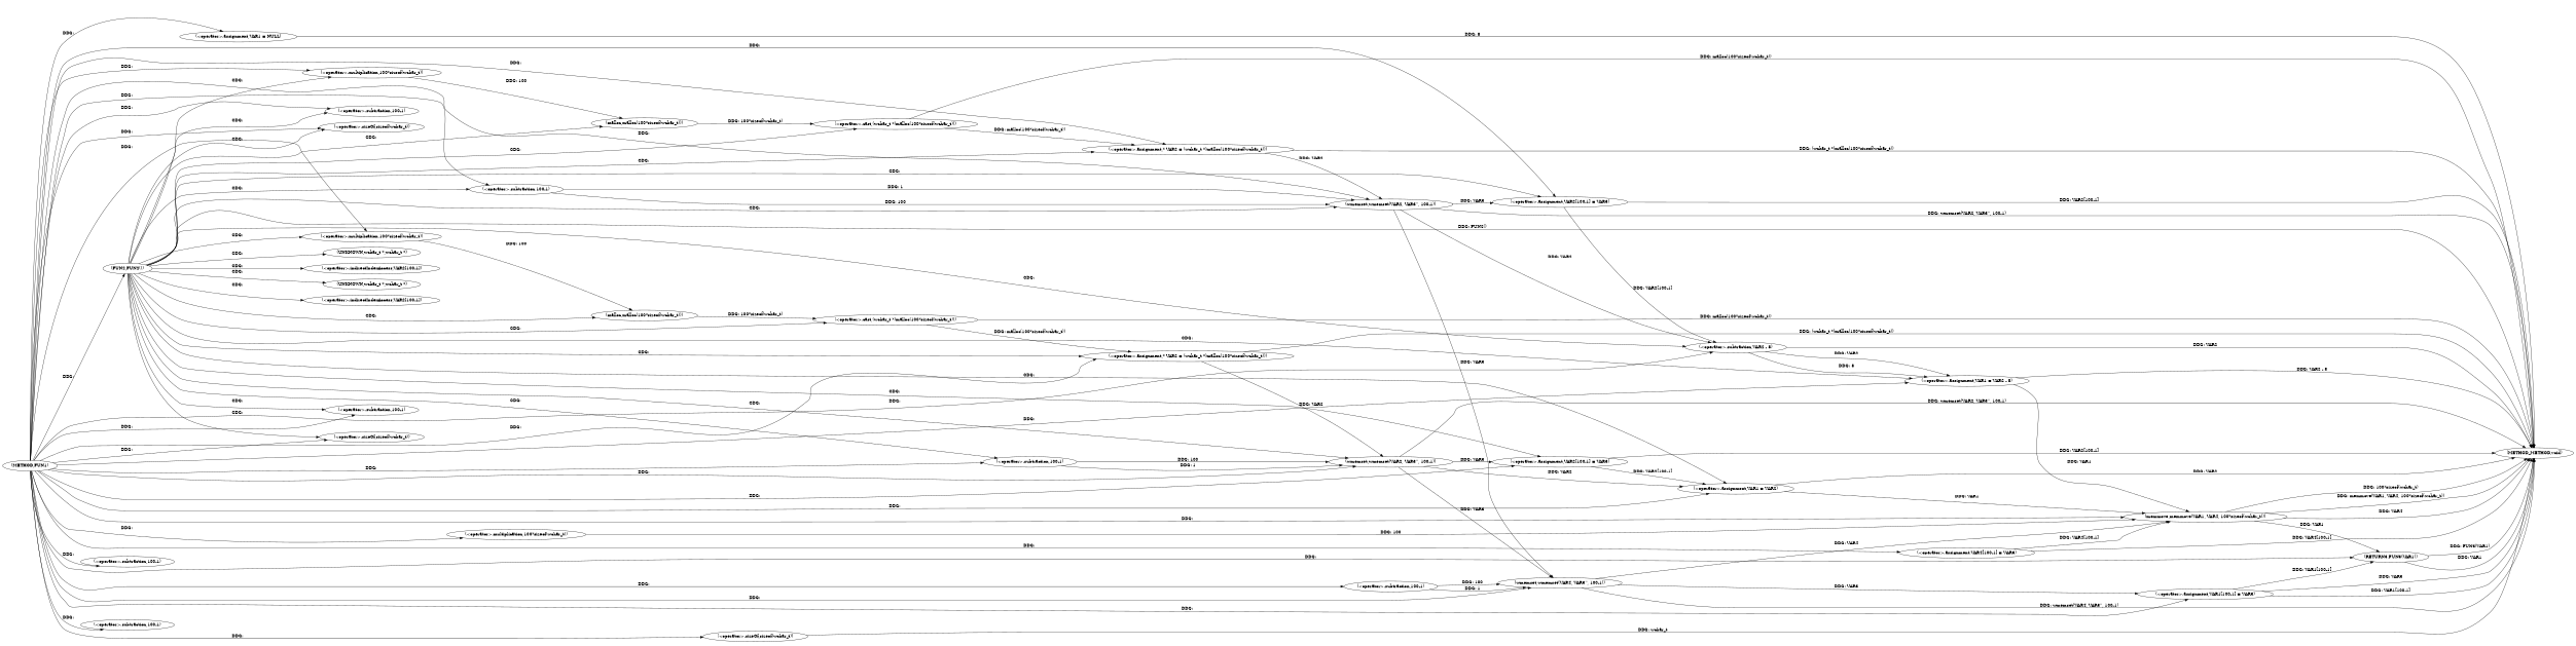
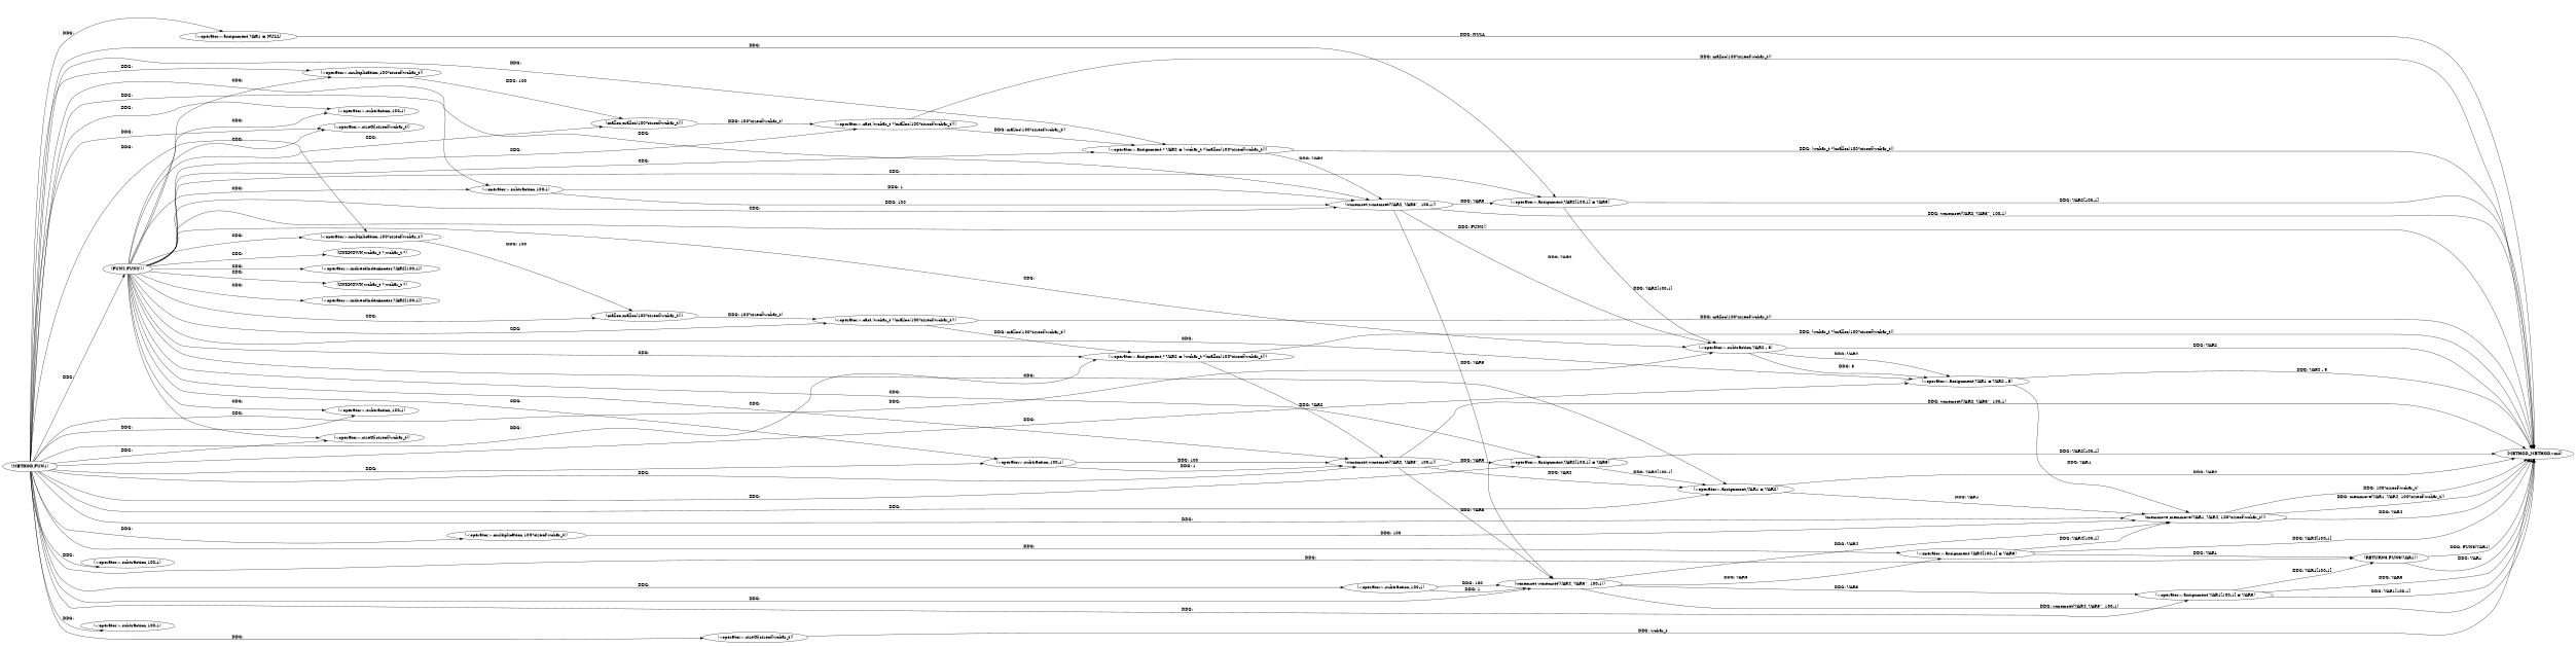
  digraph {
    fontname="DejaVu Serif"
    rankdir=LR
    node [fontname="DejaVu Serif"]
    edge [fontname="DejaVu Serif"]
    n1 [label="(METHOD,FUN1)"]
    n2 [label="(<operator>.assignment,VAR1 = NULL)"]
    n3 [label="(FUN2,FUN2())"]
    n4 [label="(<operator>.assignment,* VAR2 = (wchar_t *)malloc(100*sizeof(wchar_t)))"]
    n5 [label="(<operator>.multiplication,100*sizeof(wchar_t))"]
    n6 [label="(<operator>.sizeOf,sizeof(wchar_t))"]
    n7 [label="(wmemset,wmemset(VAR2, VAR3'', 100-1))"]
    n8 [label="(<operator>.subtraction,100-1)"]
    n9 [label="(<operator>.assignment,VAR2[100-1] = VAR3)"]
    n10 [label="(<operator>.subtraction,100-1)"]
    n11 [label="(<operator>.assignment,VAR1 = VAR2 - 8)"]
    n12 [label="(<operator>.subtraction,VAR2 - 8)"]
    n13 [label="(<operator>.assignment,* VAR2 = (wchar_t *)malloc(100*sizeof(wchar_t)))"]
    n14 [label="(<operator>.multiplication,100*sizeof(wchar_t))"]
    n15 [label="(<operator>.sizeOf,sizeof(wchar_t))"]
    n16 [label="(wmemset,wmemset(VAR2, VAR3'', 100-1))"]
    n17 [label="(<operator>.subtraction,100-1)"]
    n18 [label="(<operator>.assignment,VAR2[100-1] = VAR3)"]
    n19 [label="(<operator>.subtraction,100-1)"]
    n20 [label="(<operator>.assignment,VAR1 = VAR2)"]
    n21 [label="(wmemset,wmemset(VAR4, VAR3'', 100-1))"]
    n22 [label="(<operator>.subtraction,100-1)"]
    n23 [label="(<operator>.assignment,VAR4[100-1] = VAR3)"]
    n24 [label="(<operator>.subtraction,100-1)"]
    n25 [label="(memmove,memmove(VAR1, VAR4, 100*sizeof(wchar_t)))"]
    n26 [label="(<operator>.multiplication,100*sizeof(wchar_t))"]
    n27 [label="(<operator>.sizeOf,sizeof(wchar_t))"]
    n28 [label="(<operator>.assignment,VAR1[100-1] = VAR3)"]
    n29 [label="(<operator>.subtraction,100-1)"]
    n30 [label="(RETURN3,FUN3(VAR1))"]
    n31 [label="(METHOD_METHOD,void)"]
    n32 [label="(<operator>.cast,(wchar_t *)malloc(100*sizeof(wchar_t)))"]
    n33 [label="(malloc,malloc(100*sizeof(wchar_t)))"]
    n34 [label="(<operator>.cast,(wchar_t *)malloc(100*sizeof(wchar_t)))"]
    n35 [label="(malloc,malloc(100*sizeof(wchar_t)))"]
    n36 [label="(UNKNOWN,wchar_t *,wchar_t *)"]
    n37 [label="(<operator>.indirectIndexAccess,VAR2[100-1])"]
    n38 [label="(UNKNOWN,wchar_t *,wchar_t *)"]
    n39 [label="(<operator>.indirectIndexAccess,VAR2[100-1])"]
    n1 -> n2 [label="DDG: "]
    n1 -> n3 [label="DDG: "]
    n1 -> n4 [label="DDG: "]
    n1 -> n5 [label="DDG: "]
    n1 -> n6 [label="DDG: "]
    n1 -> n7 [label="DDG: "]
    n1 -> n8 [label="DDG: "]
    n1 -> n9 [label="DDG: "]
    n1 -> n10 [label="DDG: "]
    n1 -> n11 [label="DDG: "]
    n1 -> n12 [label="DDG: "]
    n1 -> n13 [label="DDG: "]
    n1 -> n14 [label="DDG: "]
    n1 -> n15 [label="DDG: "]
    n1 -> n16 [label="DDG: "]
    n1 -> n17 [label="DDG: "]
    n1 -> n18 [label="DDG: "]
    n1 -> n19 [label="DDG: "]
    n1 -> n20 [label="DDG: "]
    n1 -> n21 [label="DDG: "]
    n1 -> n22 [label="DDG: "]
    n1 -> n23 [label="DDG: "]
    n1 -> n24 [label="DDG: "]
    n1 -> n25 [label="DDG: "]
    n1 -> n26 [label="DDG: "]
    n1 -> n27 [label="DDG: "]
    n1 -> n28 [label="DDG: "]
    n1 -> n29 [label="DDG: "]
    n1 -> n30 [label="DDG: "]
-   n2 -> n31 [label="DDG: 8"]
+   n2 -> n31 [label="DDG: NULL"]
    n3 -> n4 [label="CDG: "]
    n3 -> n5 [label="CDG: "]
    n3 -> n6 [label="CDG: "]
    n3 -> n7 [label="CDG: "]
    n3 -> n8 [label="CDG: "]
    n3 -> n9 [label="CDG: "]
    n3 -> n10 [label="CDG: "]
    n3 -> n11 [label="CDG: "]
    n3 -> n12 [label="CDG: "]
    n3 -> n13 [label="CDG: "]
    n3 -> n14 [label="CDG: "]
    n3 -> n15 [label="CDG: "]
    n3 -> n16 [label="CDG: "]
    n3 -> n17 [label="CDG: "]
    n3 -> n18 [label="CDG: "]
    n3 -> n19 [label="CDG: "]
    n3 -> n20 [label="CDG: "]
    n3 -> n31 [label="DDG: FUN2()"]
    n3 -> n32 [label="CDG: "]
    n3 -> n33 [label="CDG: "]
    n3 -> n34 [label="CDG: "]
    n3 -> n35 [label="CDG: "]
    n3 -> n36 [label="CDG: "]
    n3 -> n37 [label="CDG: "]
    n3 -> n38 [label="CDG: "]
    n3 -> n39 [label="CDG: "]
    n4 -> n7 [label="DDG: VAR2"]
    n4 -> n31 [label="DDG: (wchar_t *)malloc(100*sizeof(wchar_t))"]
    n5 -> n33 [label="DDG: 100"]
    n7 -> n9 [label="DDG: VAR3"]
    n7 -> n12 [label="DDG: VAR2"]
    n7 -> n21 [label="DDG: VAR3"]
    n7 -> n31 [label="DDG: wmemset(VAR2, VAR3'', 100-1)"]
    n8 -> n7 [label="DDG: 100"]
    n8 -> n7 [label="DDG: 1"]
    n9 -> n12 [label="DDG: VAR2[100-1]"]
    n9 -> n31 [label="DDG: VAR2[100-1]"]
    n11 -> n25 [label="DDG: VAR1"]
    n11 -> n31 [label="DDG: VAR2 - 8"]
    n12 -> n11 [label="DDG: VAR2"]
    n12 -> n11 [label="DDG: 8"]
    n12 -> n31 [label="DDG: VAR2"]
    n13 -> n16 [label="DDG: VAR2"]
    n13 -> n31 [label="DDG: (wchar_t *)malloc(100*sizeof(wchar_t))"]
    n14 -> n35 [label="DDG: 100"]
    n16 -> n18 [label="DDG: VAR3"]
    n16 -> n20 [label="DDG: VAR2"]
    n16 -> n21 [label="DDG: VAR3"]
    n16 -> n31 [label="DDG: wmemset(VAR2, VAR3'', 100-1)"]
    n17 -> n16 [label="DDG: 100"]
    n17 -> n16 [label="DDG: 1"]
    n18 -> n20 [label="DDG: VAR2[100-1]"]
    n18 -> n31 [label="DDG: VAR2[100-1]"]
    n20 -> n25 [label="DDG: VAR1"]
    n20 -> n31 [label="DDG: VAR2"]
+   n21 -> n23 [label="DDG: VAR3"]
    n21 -> n25 [label="DDG: VAR4"]
    n21 -> n28 [label="DDG: VAR3"]
    n21 -> n31 [label="DDG: wmemset(VAR4, VAR3'', 100-1)"]
    n22 -> n21 [label="DDG: 100"]
    n22 -> n21 [label="DDG: 1"]
    n23 -> n25 [label="DDG: VAR4[100-1]"]
    n23 -> n31 [label="DDG: VAR4[100-1]"]
-   n25 -> n30 [label="DDG: VAR1"]
+   n23 -> n30 [label="DDG: VAR1"]
    n25 -> n31 [label="DDG: 100*sizeof(wchar_t)"]
    n25 -> n31 [label="DDG: memmove(VAR1, VAR4, 100*sizeof(wchar_t))"]
    n25 -> n31 [label="DDG: VAR4"]
    n26 -> n25 [label="DDG: 100"]
    n27 -> n31 [label="DDG: wchar_t"]
    n28 -> n30 [label="DDG: VAR1[100-1]"]
    n28 -> n31 [label="DDG: VAR1[100-1]"]
    n28 -> n31 [label="DDG: VAR3"]
    n30 -> n31 [label="DDG: VAR1"]
    n30 -> n31 [label="DDG: FUN3(VAR1)"]
    n32 -> n4 [label="DDG: malloc(100*sizeof(wchar_t))"]
    n32 -> n31 [label="DDG: malloc(100*sizeof(wchar_t))"]
    n33 -> n32 [label="DDG: 100*sizeof(wchar_t)"]
    n34 -> n13 [label="DDG: malloc(100*sizeof(wchar_t))"]
    n34 -> n31 [label="DDG: malloc(100*sizeof(wchar_t))"]
    n35 -> n34 [label="DDG: 100*sizeof(wchar_t)"]
  }
